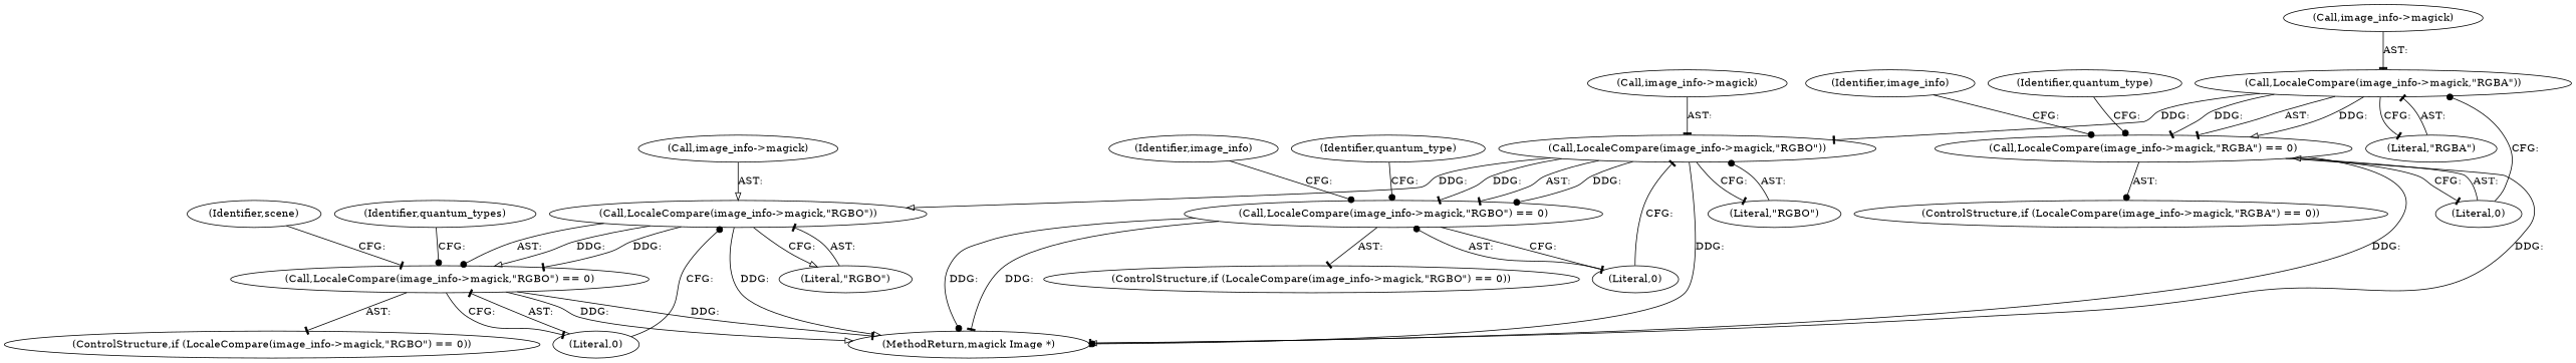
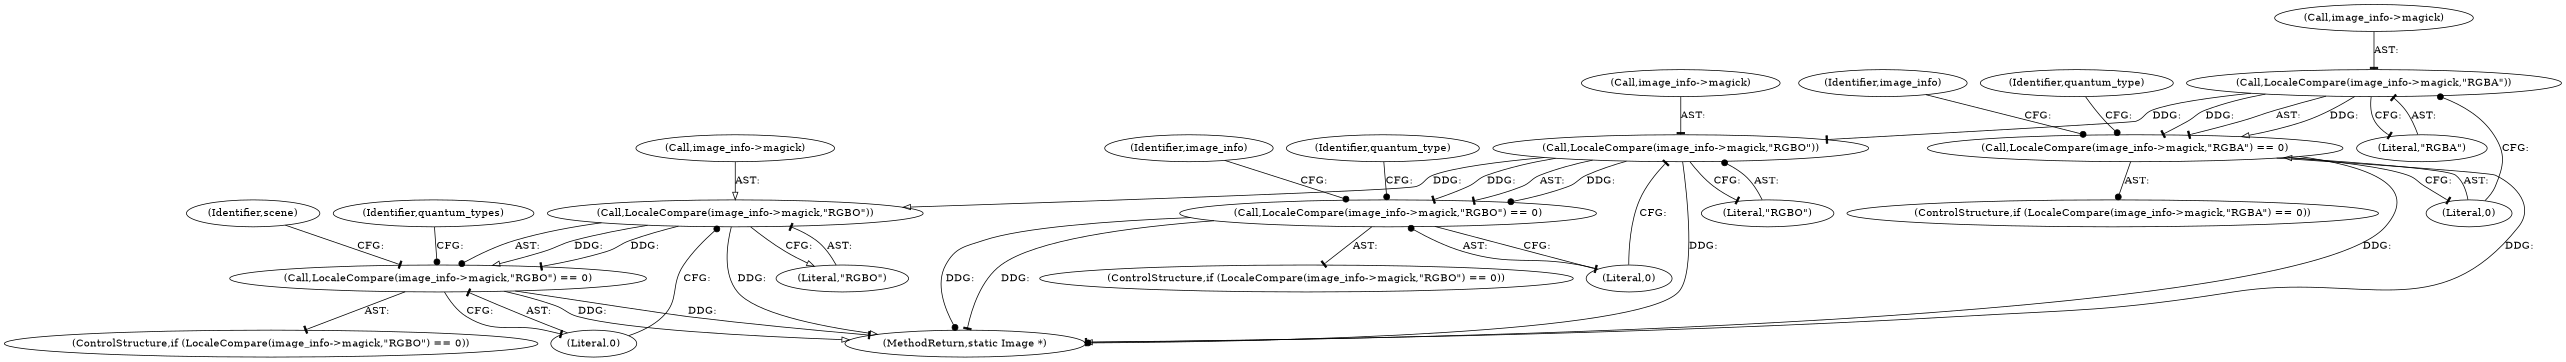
  digraph {
    edge [arrowhead=tee]
    n1 [label="(Call,LocaleCompare(image_info->magick,\"RGBA\"))"]
    n2 [label="(Call,LocaleCompare(image_info->magick,\"RGBA\") == 0)"]
    n3 [label="(Call,LocaleCompare(image_info->magick,\"RGBO\"))"]
    n4 [label="(Literal,\"RGBA\")"]
-   n5 [label="(MethodReturn,magick Image *)"]
+   n5 [label="(MethodReturn,static Image *)"]
    n6 [label="(Literal,0)"]
    n7 [label="(ControlStructure,if (LocaleCompare(image_info->magick,\"RGBA\") == 0))"]
    n8 [label="(Call,LocaleCompare(image_info->magick,\"RGBO\") == 0)"]
    n9 [label="(Call,LocaleCompare(image_info->magick,\"RGBO\"))"]
    n10 [label="(Literal,\"RGBO\")"]
    n11 [label="(Literal,0)"]
    n12 [label="(ControlStructure,if (LocaleCompare(image_info->magick,\"RGBO\") == 0))"]
    n13 [label="(Call,LocaleCompare(image_info->magick,\"RGBO\") == 0)"]
    n14 [label="(Literal,\"RGBO\")"]
    n15 [label="(ControlStructure,if (LocaleCompare(image_info->magick,\"RGBO\") == 0))"]
    n16 [label="(Literal,0)"]
    n17 [label="(Call,image_info->magick)"]
    n18 [label="(Call,image_info->magick)"]
    n19 [label="(Call,image_info->magick)"]
    n20 [label="(Identifier,image_info)"]
    n21 [label="(Identifier,image_info)"]
    n22 [label="(Identifier,quantum_type)"]
    n23 [label="(Identifier,quantum_types)"]
    n24 [label="(Identifier,scene)"]
    n25 [label="(Identifier,quantum_type)"]
    n1 -> n2 [label="AST: "]
    n1 -> n2 [label="DDG: " arrowhead=onormal]
    n1 -> n2 [label="DDG: "]
    n1 -> n3 [label="DDG: "]
    n1 -> n4 [label="CFG: "]
    n2 -> n5 [label="DDG: " arrowhead=onormal]
    n2 -> n5 [label="DDG: "]
    n2 -> n6 [label="CFG: "]
    n2 -> n7 [label="AST: " arrowhead=dot]
    n3 -> n5 [label="DDG: " arrowhead=dot]
    n3 -> n8 [label="AST: "]
    n3 -> n8 [label="DDG: " arrowhead=dot]
    n3 -> n8 [label="DDG: "]
    n3 -> n9 [label="DDG: " arrowhead=onormal]
    n3 -> n10 [label="CFG: "]
    n4 -> n1 [label="AST: "]
    n6 -> n1 [label="CFG: " arrowhead=dot]
    n6 -> n2 [label="AST: " arrowhead=onormal]
    n8 -> n5 [label="DDG: " arrowhead=dot]
    n8 -> n5 [label="DDG: "]
    n8 -> n11 [label="CFG: "]
    n8 -> n12 [label="AST: "]
    n9 -> n5 [label="DDG: " arrowhead=onormal]
    n9 -> n13 [label="AST: " arrowhead=dot]
    n9 -> n13 [label="DDG: " arrowhead=onormal]
    n9 -> n13 [label="DDG: "]
    n9 -> n14 [label="CFG: " arrowhead=onormal]
    n10 -> n3 [label="AST: " arrowhead=dot]
    n11 -> n3 [label="CFG: "]
    n11 -> n8 [label="AST: " arrowhead=dot]
    n13 -> n5 [label="DDG: " arrowhead=onormal]
    n13 -> n5 [label="DDG: "]
    n13 -> n15 [label="AST: "]
    n13 -> n16 [label="CFG: "]
    n14 -> n9 [label="AST: "]
    n16 -> n9 [label="CFG: " arrowhead=dot]
    n16 -> n13 [label="AST: "]
    n17 -> n3 [label="AST: "]
    n18 -> n9 [label="AST: " arrowhead=onormal]
    n19 -> n1 [label="AST: "]
    n20 -> n2 [label="CFG: " arrowhead=dot]
    n21 -> n8 [label="CFG: " arrowhead=dot]
    n22 -> n2 [label="CFG: " arrowhead=dot]
    n23 -> n13 [label="CFG: " arrowhead=dot]
    n24 -> n13 [label="CFG: "]
    n25 -> n8 [label="CFG: " arrowhead=dot]
  }
